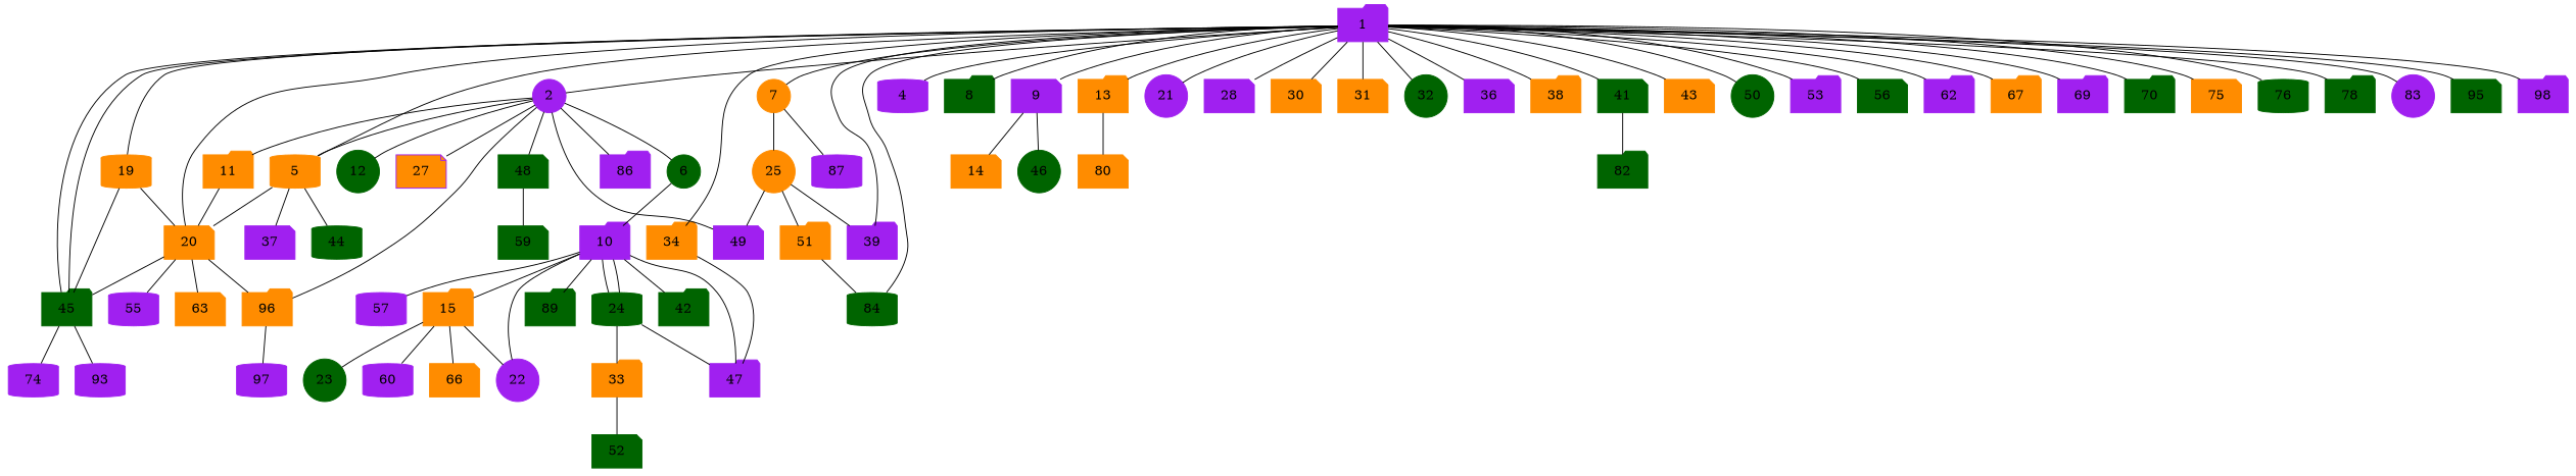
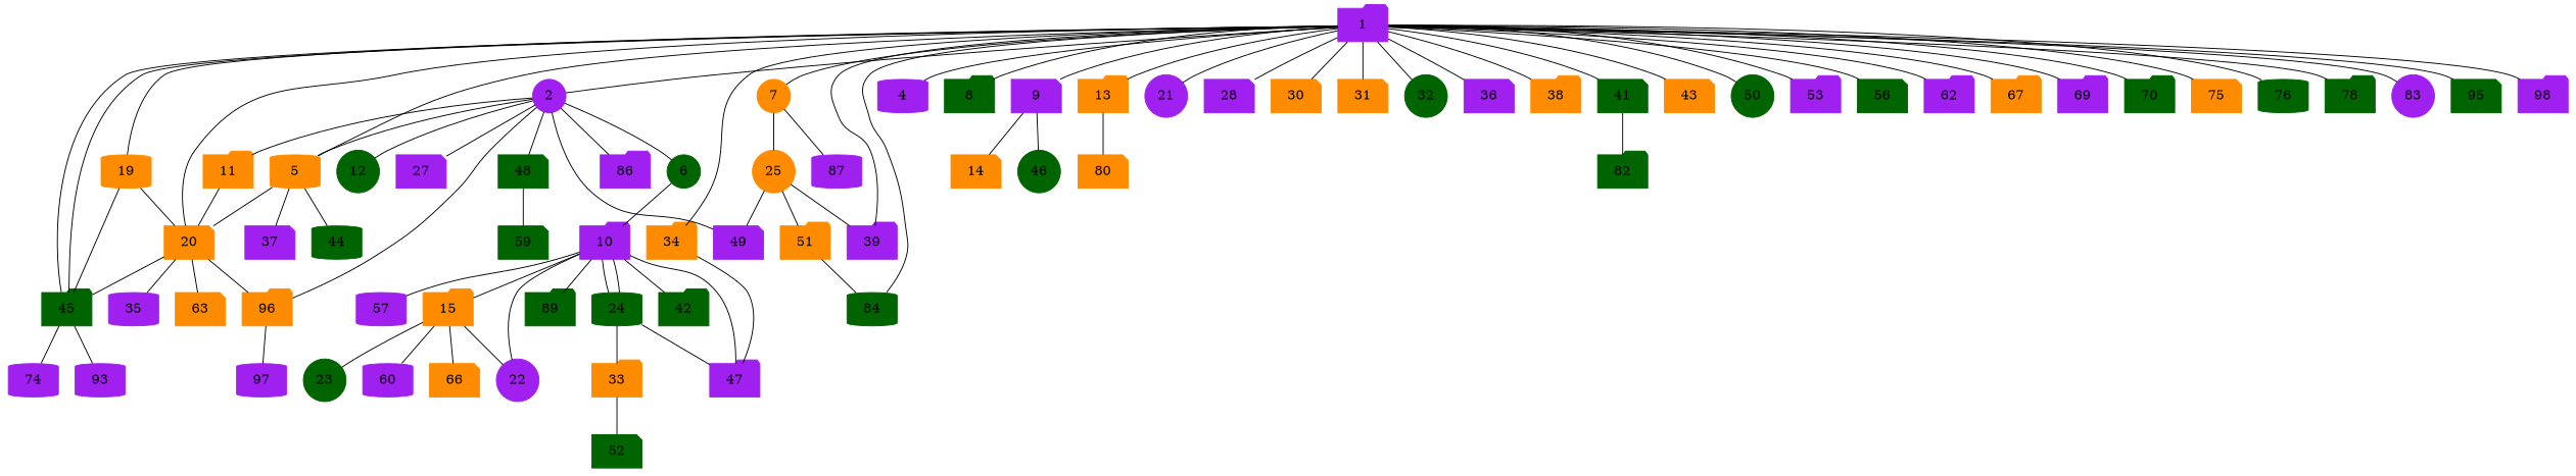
  graph {
    node [color=purple shape=folder style=filled]
    1 [super="+3"]
    2 [shape=circle super="+79"]
    4 [shape=cylinder]
    5 [color=darkorange shape=cylinder super="+29"]
    7 [color=darkorange shape=circle super="+17"]
    8 [color=darkgreen]
    9 [shape=note super="+54"]
    13 [color=darkorange super="+26"]
    19 [color=darkorange shape=cylinder super="+88"]
    20 [color=darkorange shape=note super="+61"]
    21 [shape=circle]
    28 [shape=note]
    30 [color=darkorange shape=note]
    31 [color=darkorange shape=note]
    32 [color=darkgreen shape=circle]
    34 [color=darkorange super="+40"]
    36 [shape=note super="+71"]
    38 [color=darkorange]
    39 [super="+73"]
    41 [color=darkgreen shape=note super="+99"]
    43 [color=darkorange shape=note]
    45 [color=darkgreen]
    50 [color=darkgreen shape=circle]
    53 [super="+92"]
    56 [color=darkgreen shape=note]
    62
    67 [color=darkorange]
    69
    70 [color=darkgreen]
    75 [color=darkorange shape=note super="+77"]
    76 [color=darkgreen shape=cylinder]
    78 [color=darkgreen super="+94"]
    83 [shape=circle]
    84 [color=darkgreen shape=cylinder]
    95 [color=darkgreen shape=note]
    98
    6 [color=darkgreen shape=circle]
    11 [color=darkorange super="+16"]
    12 [color=darkgreen shape=circle]
-   27 [shape=note fillcolor=darkorange]
+   27 [shape=note]
    48 [color=darkgreen shape=note super="+58"]
    49 [shape=note]
    86
    96 [color=darkorange]
    37 [shape=note super="+68"]
    44 [color=darkgreen shape=cylinder]
    25 [color=darkorange shape=circle super="+100"]
    87 [shape=cylinder]
    14 [color=darkorange shape=note]
    46 [color=darkgreen shape=circle]
    80 [color=darkorange shape=note]
-   35 [shape=cylinder label=55]
+   35 [shape=cylinder]
    63 [color=darkorange shape=note]
    47 [super="+64"]
    82 [color=darkgreen]
    74 [shape=cylinder super="+85"]
    93 [shape=cylinder]
    10 [super="+90"]
    59 [color=darkgreen shape=note]
    97 [shape=cylinder]
    15 [color=darkorange super="+18"]
    22 [shape=circle super="+55"]
    24 [color=darkgreen shape=cylinder super="+72"]
    42 [color=darkgreen]
    57 [shape=cylinder]
    89 [color=darkgreen]
    51 [color=darkorange super="+81"]
    23 [color=darkgreen shape=circle super="+65"]
    60 [shape=cylinder]
    66 [color=darkorange shape=note super="+91"]
    33 [color=darkorange]
    52 [color=darkgreen shape=note]
    1 -- 2 [weight=3]
    1 -- 4
    1 -- 5
    1 -- 7
    1 -- 8
    1 -- 9
    1 -- 13
    1 -- 19
    1 -- 20
    1 -- 21
    1 -- 28
    1 -- 30
    1 -- 31
    1 -- 32
    1 -- 34
    1 -- 36
    1 -- 38
    1 -- 39
    1 -- 41 [weight=2]
    1 -- 43
    1 -- 45
    1 -- 45
    1 -- 50
    1 -- 53
    1 -- 56
    1 -- 62
    1 -- 67
    1 -- 69
    1 -- 70
    1 -- 75
    1 -- 76
    1 -- 78
    1 -- 83
    1 -- 84
    1 -- 95
    1 -- 98
    2 -- 5
    2 -- 6
    2 -- 11
    2 -- 12
    2 -- 27
    2 -- 48
    2 -- 49
    2 -- 86
    2 -- 96
    5 -- 20
    5 -- 37
    5 -- 44
    7 -- 25
    7 -- 87
    9 -- 14
    9 -- 46
    13 -- 80
    19 -- 20
    19 -- 45
    20 -- 45
    20 -- 96
    20 -- 35
    20 -- 63
    34 -- 47
    41 -- 82
    45 -- 74
    45 -- 93
    6 -- 10
    11 -- 20
    48 -- 59
    96 -- 97
    25 -- 39
    25 -- 49
    25 -- 51
    10 -- 47
    10 -- 15
    10 -- 22
    10 -- 24
    10 -- 24
    10 -- 42
    10 -- 57
    10 -- 89
    15 -- 22
    15 -- 23
    15 -- 60
    15 -- 66
    24 -- 47
    24 -- 33
    51 -- 84
    33 -- 52
  }
